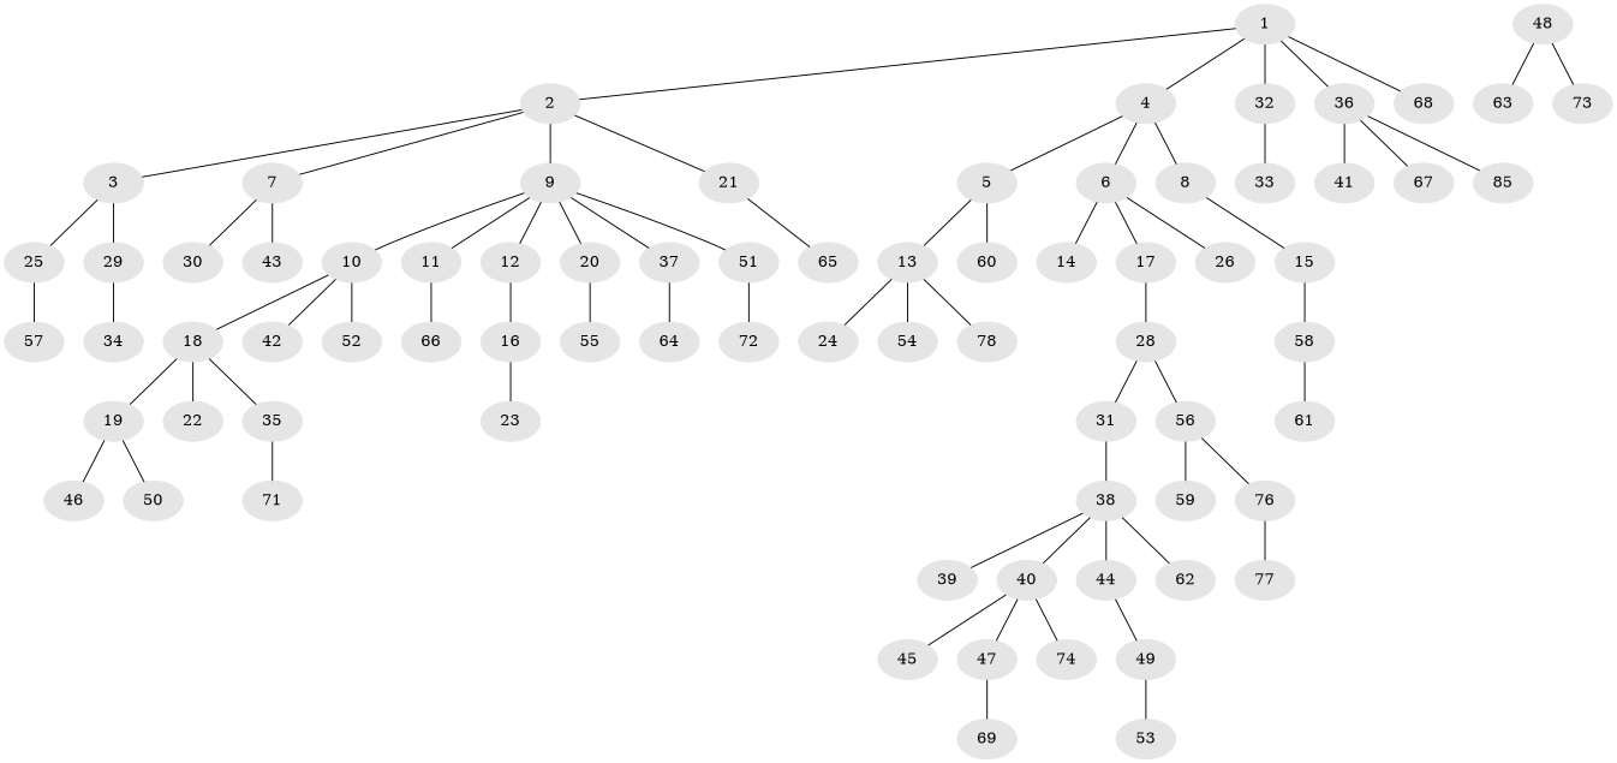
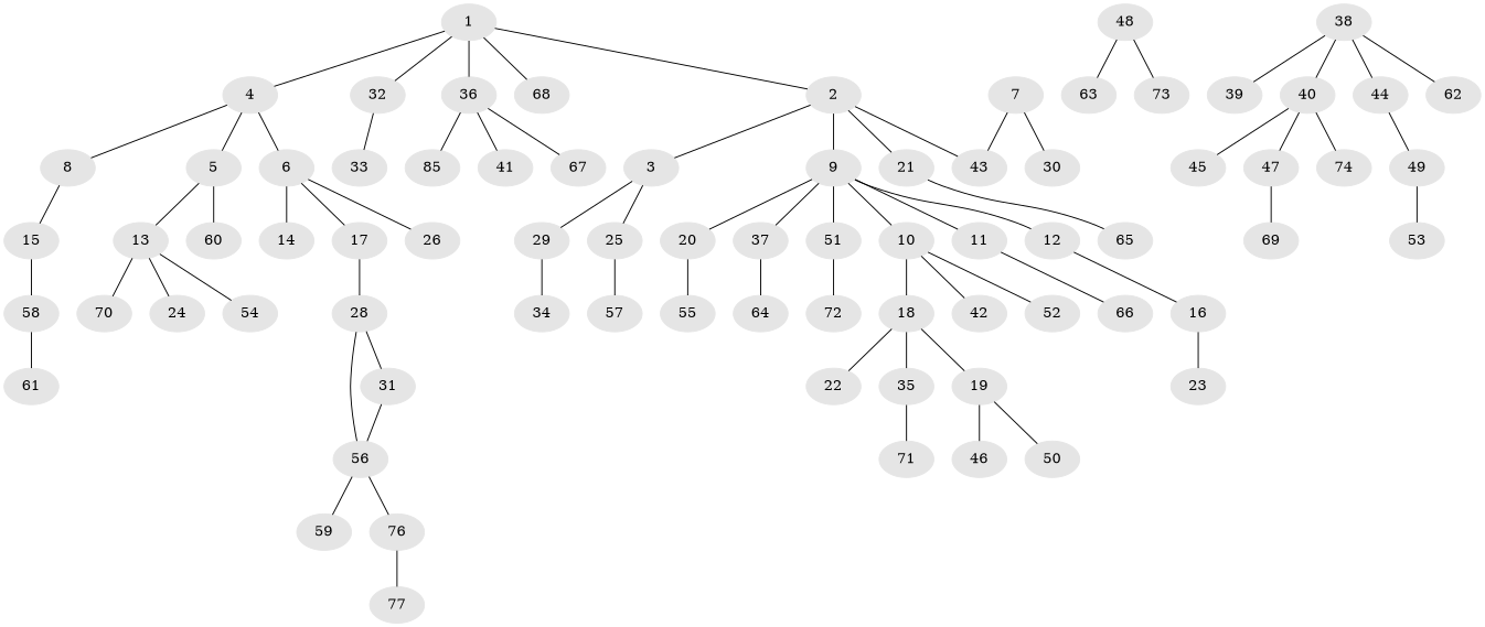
  graph {
    node [color=gray90 style=filled]
    1
    2
    4
    32
    36
    68
    3
    7
    9
    21
    5
    6
    8
    33
    41
    67
    n17 [label=85]
    25
    29
    30
    43
    10
    11
    12
    20
    37
    51
    65
    57
    34
    13
    60
    14
    17
    26
    15
    24
    54
-   70 [label=78]
+   70
    28
    58
    18
    42
    52
    66
    16
    55
    64
    72
    19
    22
    35
    23
    61
    31
    56
    46
    50
    71
    48
    63
    73
    38
    59
    76
    39
    40
    44
    62
    45
    47
    74
    49
    69
    53
    77
    1 -- 2
    1 -- 4
    1 -- 32
    1 -- 36
    1 -- 68
    2 -- 3
-   2 -- 7
+   2 -- 43
    2 -- 9
    2 -- 21
    4 -- 5
    4 -- 6
    4 -- 8
    32 -- 33
    36 -- 41
    36 -- 67
    36 -- n17
    3 -- 25
    3 -- 29
    7 -- 30
    7 -- 43
    9 -- 10
    9 -- 11
    9 -- 12
    9 -- 20
    9 -- 37
    9 -- 51
    21 -- 65
    5 -- 13
    5 -- 60
    6 -- 14
    6 -- 17
    6 -- 26
    8 -- 15
    25 -- 57
    29 -- 34
    10 -- 18
    10 -- 42
    10 -- 52
    11 -- 66
    12 -- 16
    20 -- 55
    37 -- 64
    51 -- 72
    13 -- 24
    13 -- 54
    13 -- 70
    17 -- 28
    15 -- 58
    28 -- 31
    28 -- 56
    58 -- 61
    18 -- 19
    18 -- 22
    18 -- 35
    16 -- 23
    19 -- 46
    19 -- 50
    35 -- 71
-   31 -- 38
+   31 -- 56
    56 -- 59
    56 -- 76
    48 -- 63
    48 -- 73
    38 -- 39
    38 -- 40
    38 -- 44
    38 -- 62
    76 -- 77
    40 -- 45
    40 -- 47
    40 -- 74
    44 -- 49
    47 -- 69
    49 -- 53
  }
